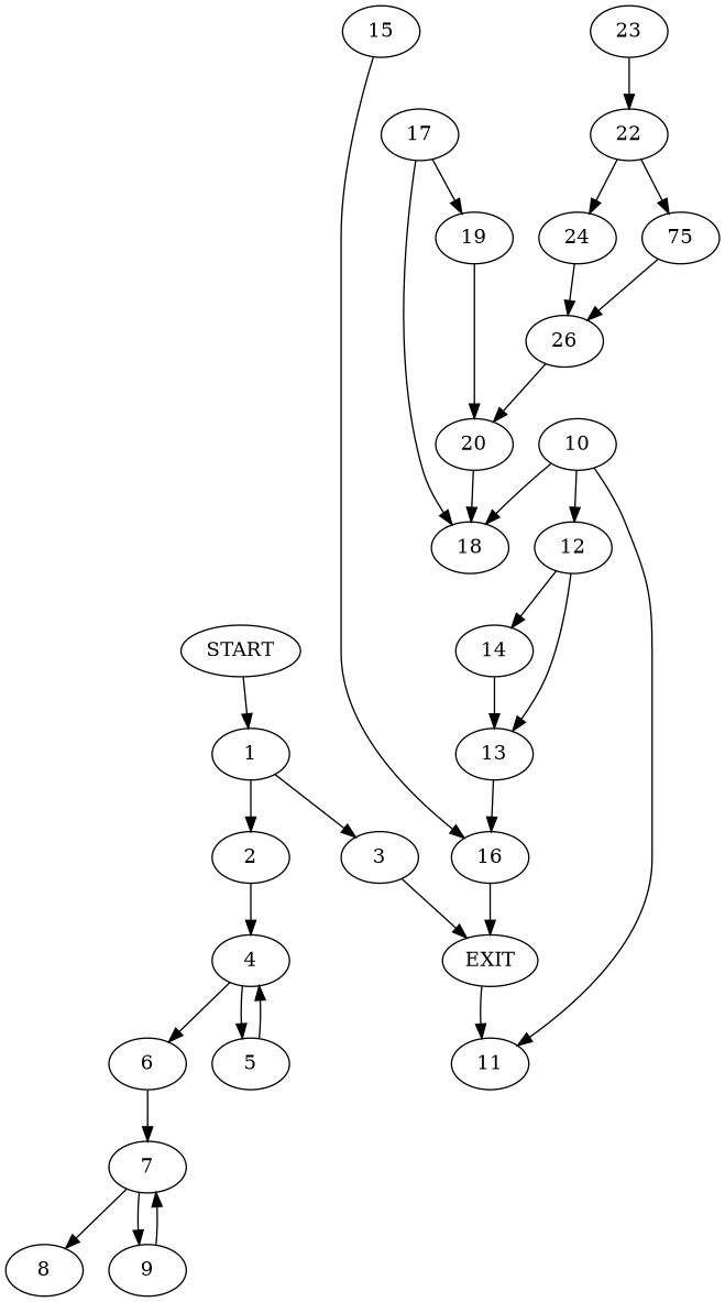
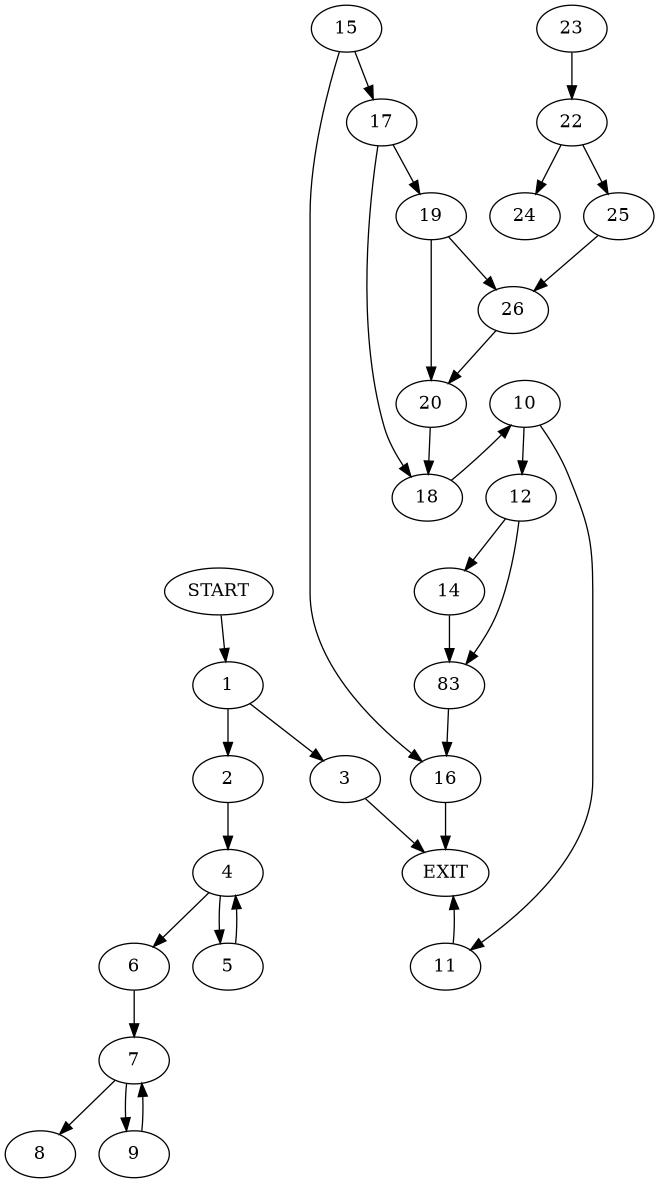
  digraph {
    n1 [label=START]
    1
    2
    3
    n5 [label=EXIT]
    4
    5
    6
    7
    8
    9
    10
    11
    12
-   13
+   13 [label=83]
    14
    16
    15
    17
    18
    19
    20
    22
    24
-   25 [label=75]
+   25
    23
    26
    n1 -> 1
    1 -> 2
    1 -> 3
    2 -> 4
    3 -> n5
    4 -> 5
    4 -> 6
    5 -> 4
    6 -> 7
    7 -> 8
    7 -> 9
    9 -> 7
    10 -> 11
    10 -> 12
-   n5 -> 11
+   11 -> n5
    12 -> 13
    12 -> 14
    13 -> 16
    14 -> 13
    16 -> n5
    15 -> 16
+   15 -> 17
    17 -> 18
    17 -> 19
-   10 -> 18
+   18 -> 10
    19 -> 20
    20 -> 18
    22 -> 24
    22 -> 25
-   24 -> 26
+   19 -> 26
    25 -> 26
    23 -> 22
    26 -> 20
  }
